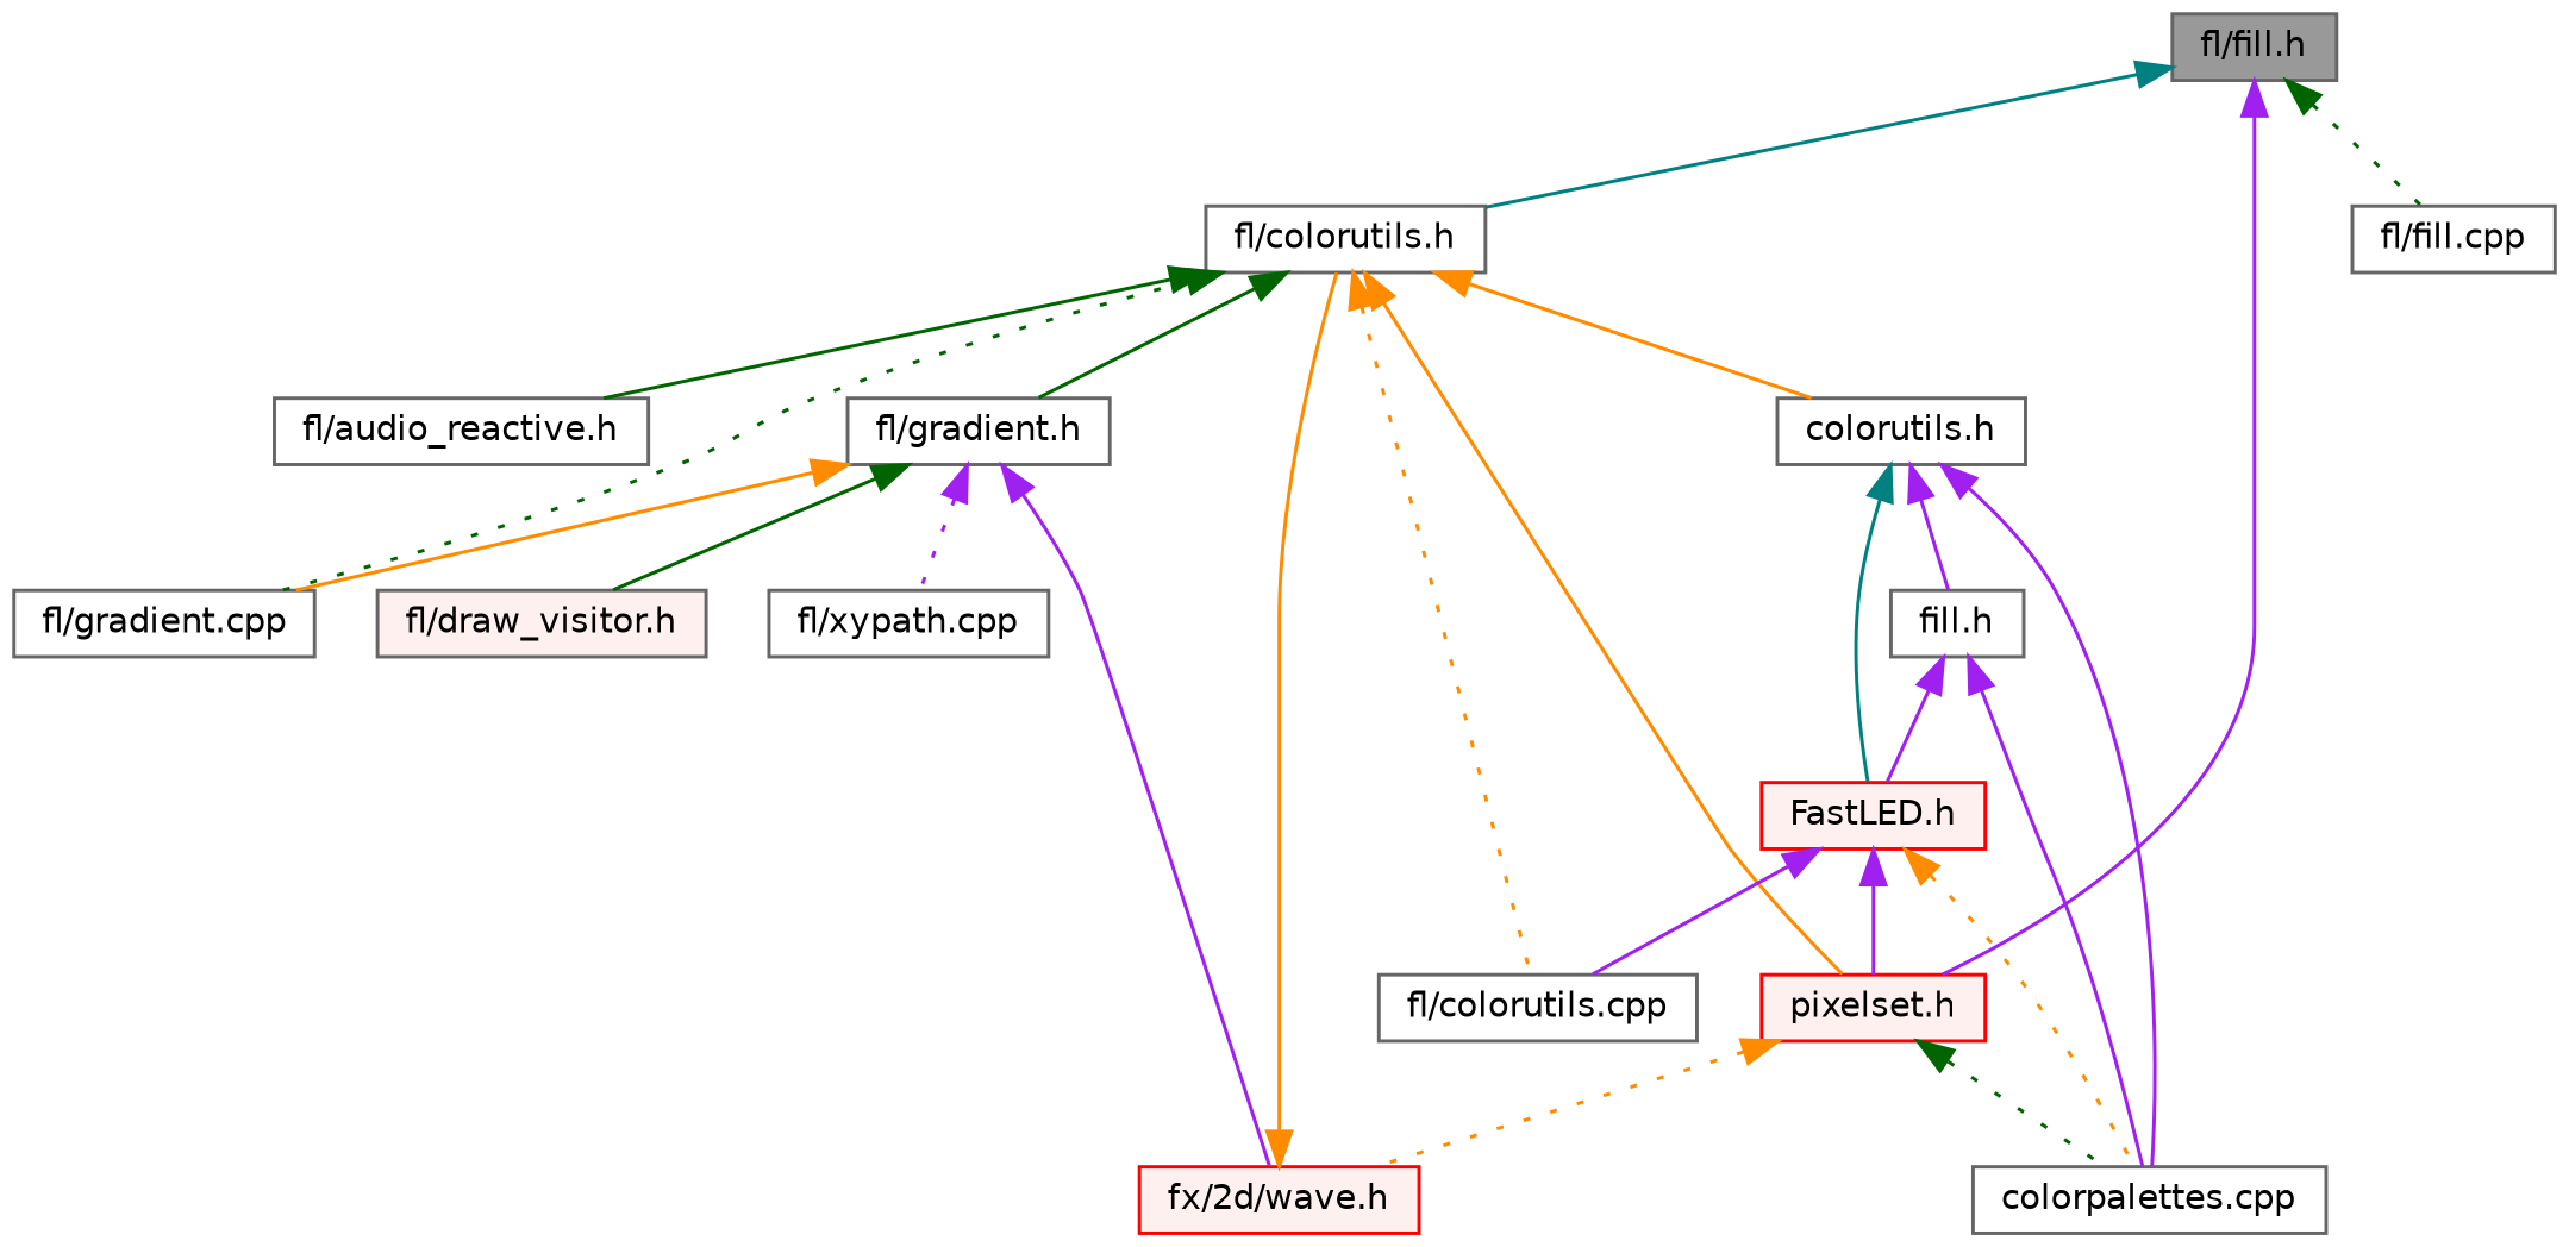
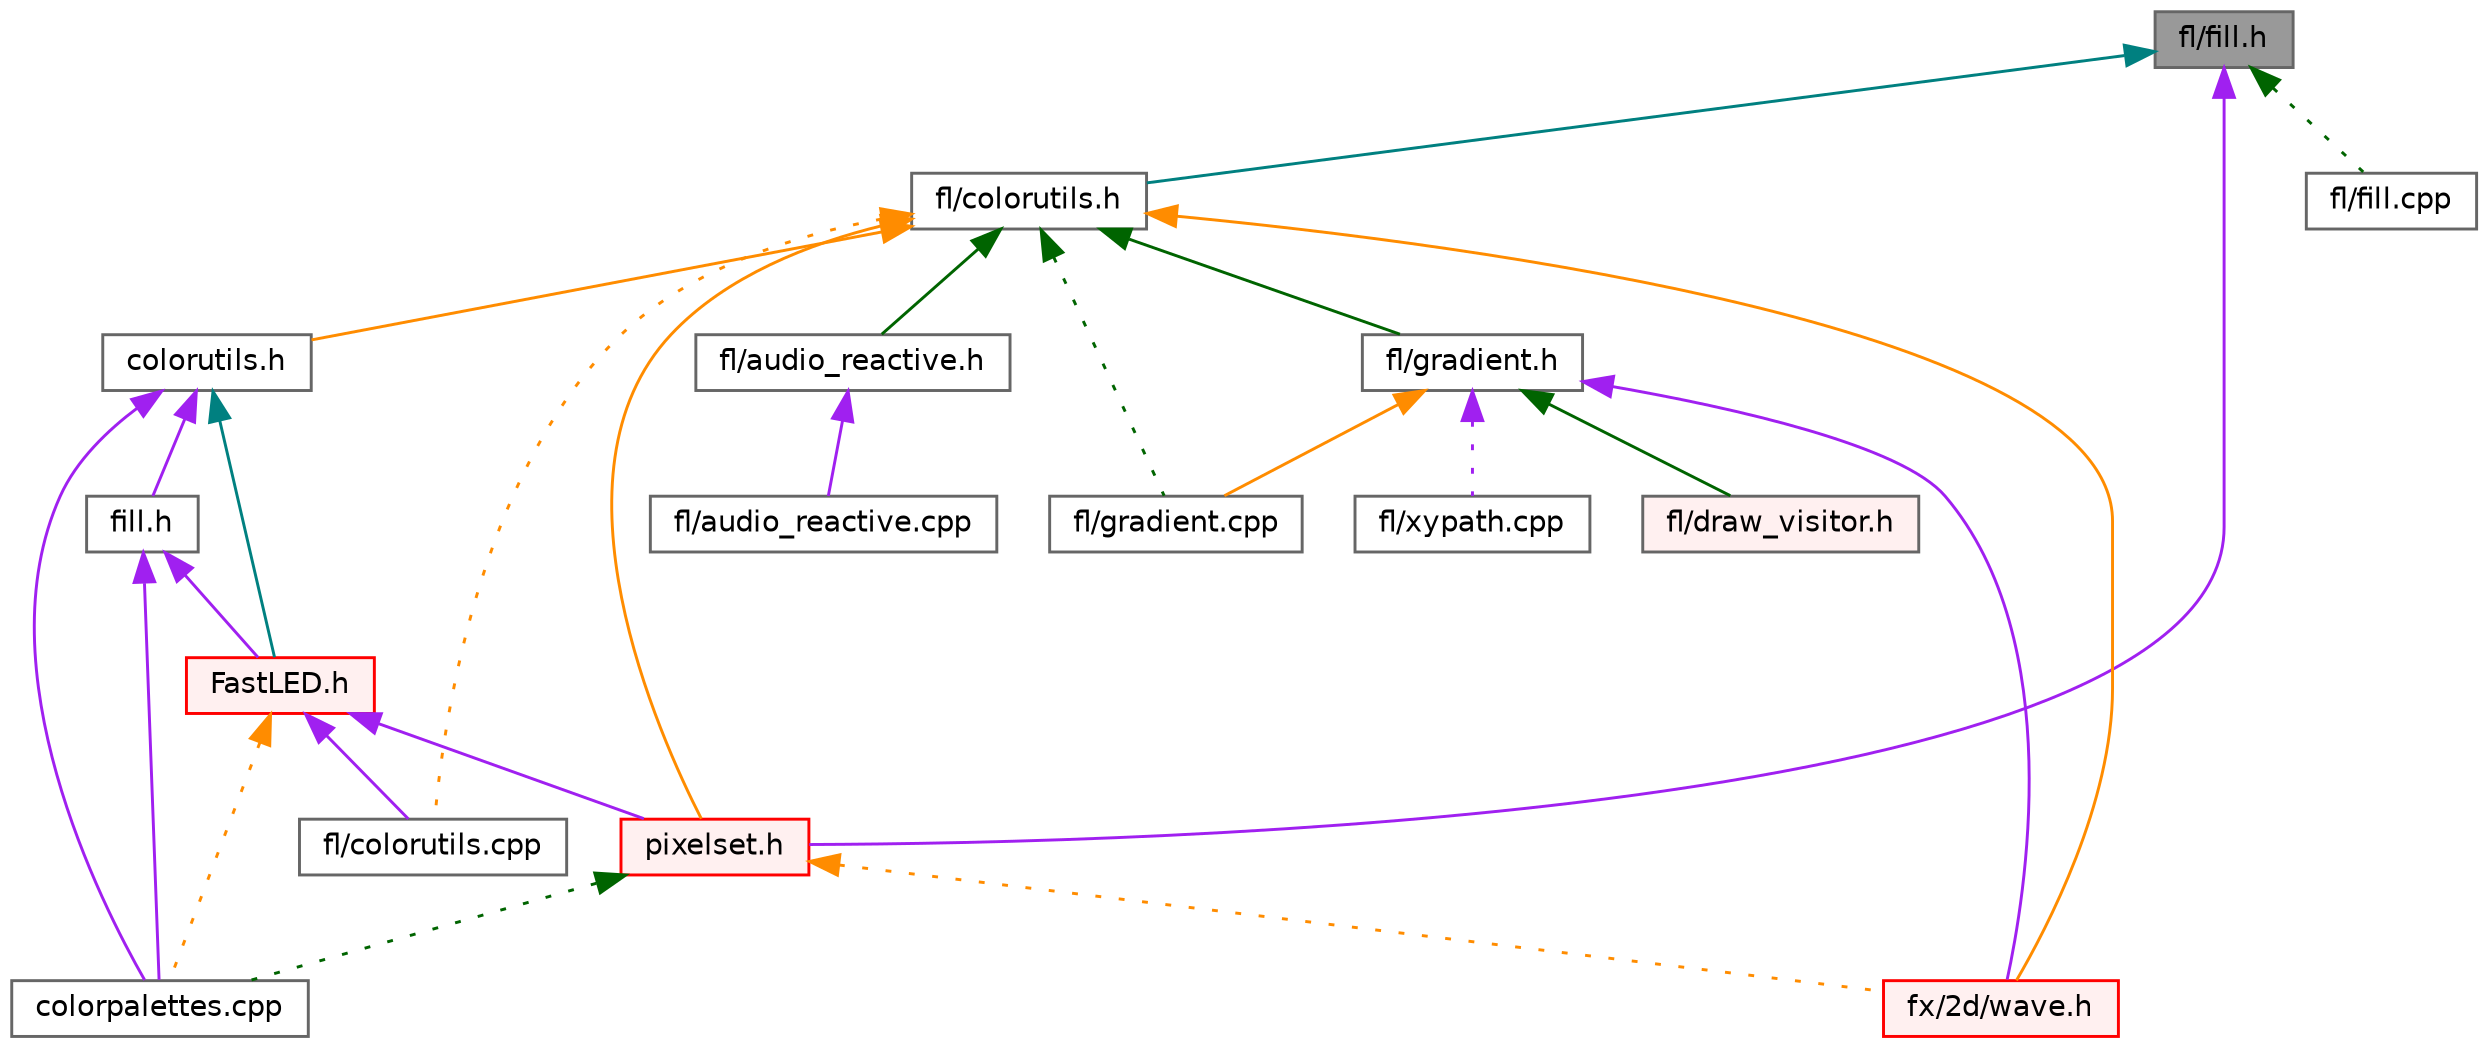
  digraph {
    node [color=grey40 fillcolor=white fontname=Helvetica fontsize=10 shape=box style=filled]
    edge [color=purple dir=back fontname=Helvetica fontsize=10 labelfontname=Helvetica labelfontsize=10 style=solid]
    n1 [color=gray40 fillcolor=grey60 fontcolor=black height=0.2 label="fl/fill.h" width=0.4]
    n2 [height=0.2 label="fl/colorutils.h" width=0.4]
    n3 [color=red fillcolor="#FFF0F0" height=0.2 label="pixelset.h" width=0.4]
    n4 [height=0.2 label="fl/fill.cpp" width=0.4]
    n5 [height=0.2 label="colorutils.h" width=0.4]
    n6 [height=0.2 label="fl/colorutils.cpp" width=0.4]
    n7 [color=red fillcolor="#FFF0F0" height=0.2 label="fx/2d/wave.h" width=0.4]
    n8 [height=0.2 label="fl/audio_reactive.h" width=0.4]
    n9 [height=0.2 label="fl/gradient.cpp" width=0.4]
    n10 [height=0.2 label="fl/gradient.h" width=0.4]
    n11 [height=0.2 label="colorpalettes.cpp" width=0.4]
    n12 [color=red fillcolor="#FFF0F0" height=0.2 label="FastLED.h" width=0.4]
    n13 [height=0.2 label="fill.h" width=0.4]
+   n14 [height=0.2 label="fl/audio_reactive.cpp" width=0.4]
    n15 [fillcolor="#FFF0F0" height=0.2 label="fl/draw_visitor.h" width=0.4]
    n16 [height=0.2 label="fl/xypath.cpp" width=0.4]
    n1 -> n2 [color=teal]
    n1 -> n3
    n1 -> n4 [color=darkgreen style=dotted]
    n2 -> n3 [color=darkorange]
    n2 -> n5 [color=darkorange]
    n2 -> n6 [color=darkorange style=dotted]
-   n7 -> n2 [color=darkorange]
+   n2 -> n7 [color=darkorange]
    n2 -> n8 [color=darkgreen]
    n2 -> n9 [color=darkgreen style=dotted]
    n2 -> n10 [color=darkgreen]
    n3 -> n7 [color=darkorange style=dotted]
    n3 -> n11 [color=darkgreen style=dotted]
    n5 -> n11
    n5 -> n12 [color=teal]
    n5 -> n13
+   n8 -> n14
    n10 -> n7
    n10 -> n9 [color=darkorange]
    n10 -> n15 [color=darkgreen]
    n10 -> n16 [style=dotted]
    n12 -> n3
    n12 -> n6
    n12 -> n11 [color=darkorange style=dotted]
    n13 -> n11
    n13 -> n12
  }
